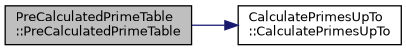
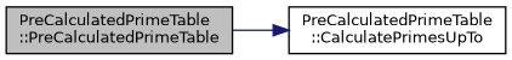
  digraph {
    rankdir=LR
    node [color=black fontname=Helvetica fontsize=10 shape=record]
    n1 [fillcolor=grey75 fontcolor=black height=0.2 label="PreCalculatedPrimeTable\l::PreCalculatedPrimeTable" style=filled width=0.4]
-   n2 [height=0.2 label="CalculatePrimesUpTo\l::CalculatePrimesUpTo" width=0.4]
+   n2 [height=0.2 label="PreCalculatedPrimeTable\l::CalculatePrimesUpTo" width=0.4]
    n1 -> n2 [color=midnightblue fontname=Helvetica fontsize=10 labelfontname=Helvetica labelfontsize=10 style=solid]
  }
